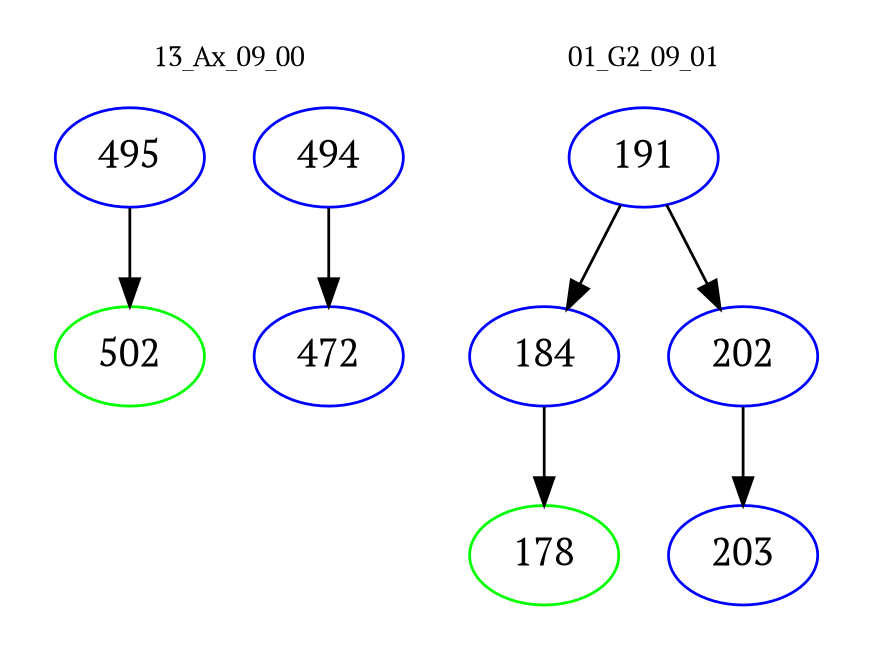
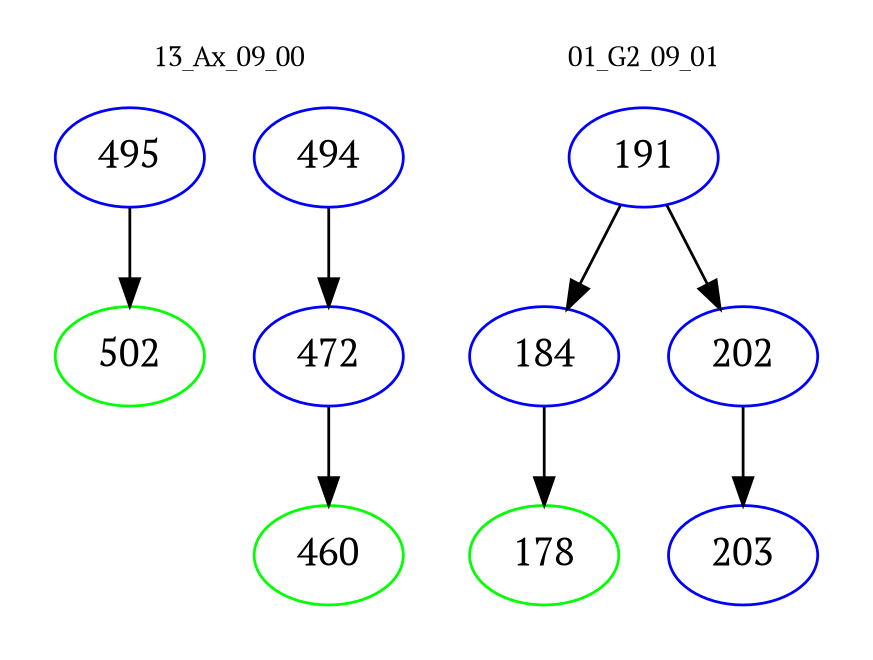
  digraph {
    fontname="PT Serif"
    node [color=blue fontname="PT Serif"]
    edge [color=black fontname="PT Serif"]
    n1 [label=494]
    n2 [label=472]
    n3 [label=495]
+   n4 [color=green label=460]
    n5 [color=green label=502]
    n6 [label=191]
    n7 [label=184]
    n8 [label=202]
    n9 [color=green label=178]
    n10 [label=203]
    subgraph cluster_1 {
      color=white
      fontsize=10
      label="13_Ax_09_00"
      n1
      n2
      n3
+     n4
      n5
    }
    subgraph cluster_2 {
      color=white
      fontsize=10
      label="01_G2_09_01"
      n6
      n7
      n8
      n9
      n10
    }
    n1 -> n2
+   n2 -> n4
    n3 -> n5
    n6 -> n7
    n6 -> n8
    n7 -> n9
    n8 -> n10
  }
